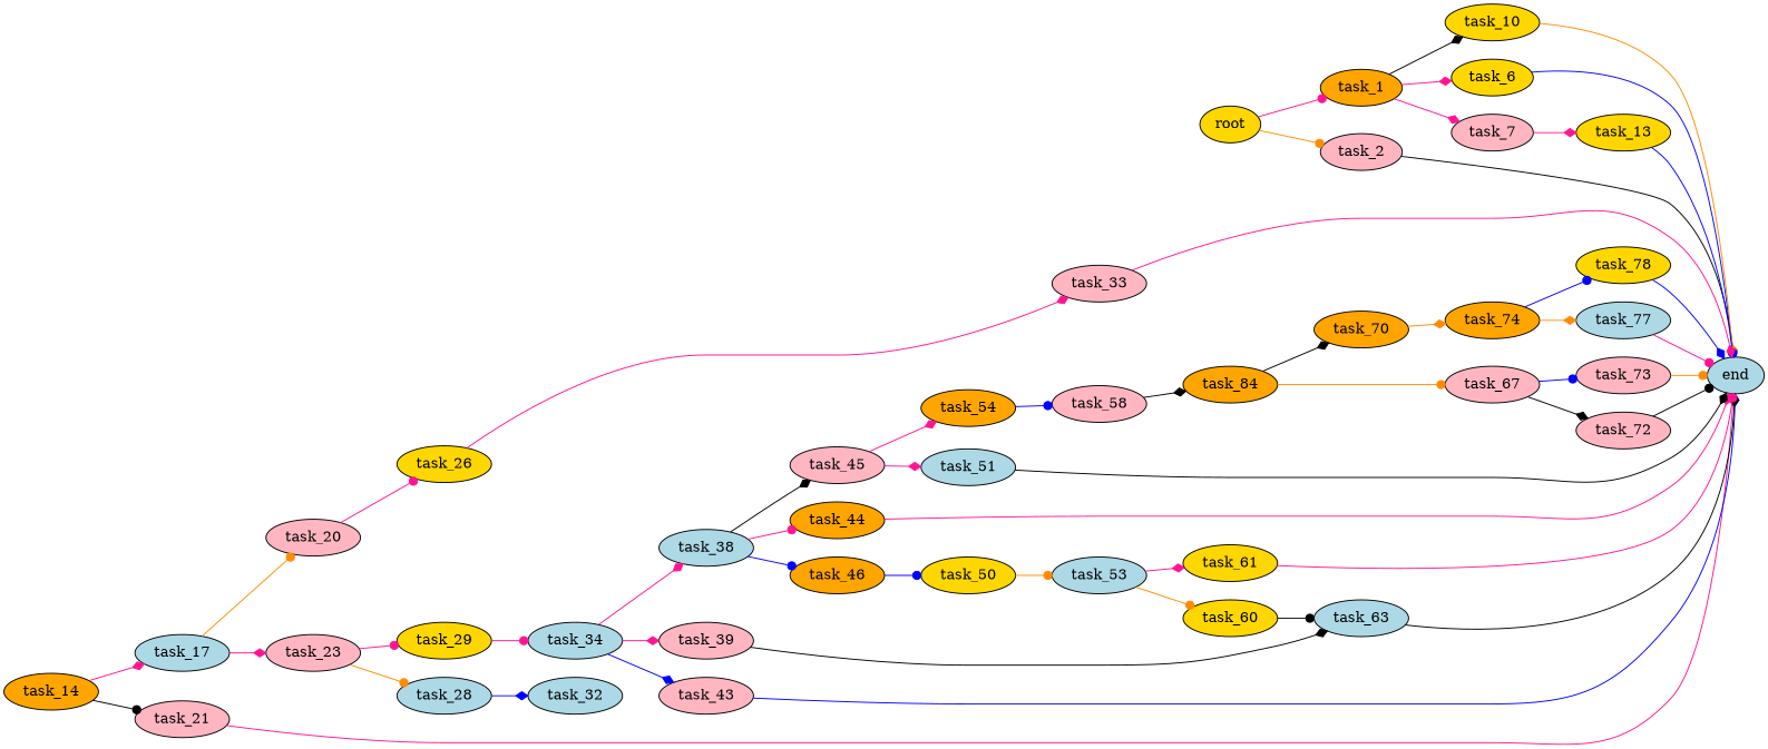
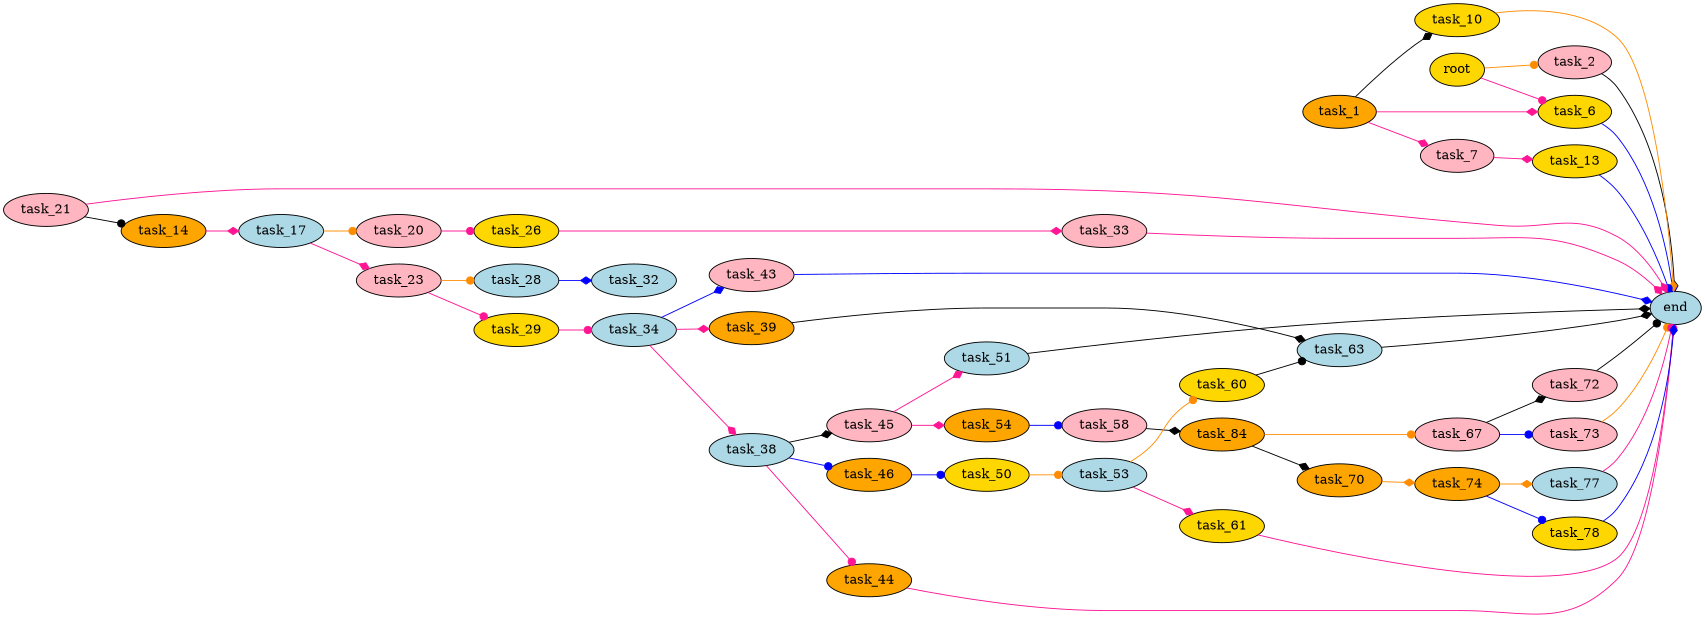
  digraph {
    rankdir=LR
    node [fillcolor=lightpink style=filled]
    edge [arrowhead=diamond color=deeppink]
    task_1 [fillcolor=orange]
    root [fillcolor=gold]
    task_2
    task_6 [fillcolor=gold]
    task_7
    task_10 [fillcolor=gold]
    end [fillcolor=lightblue]
    task_13 [fillcolor=gold]
    task_14 [fillcolor=orange]
    task_17 [fillcolor=lightblue]
    task_21
    task_20
    task_23
    task_26 [fillcolor=gold]
    task_28 [fillcolor=lightblue]
    task_29 [fillcolor=gold]
    task_33
    task_32 [fillcolor=lightblue]
    task_34 [fillcolor=lightblue]
    task_38 [fillcolor=lightblue]
-   task_39
+   task_39 [fillcolor=orange]
    task_43
    task_44 [fillcolor=orange]
    task_45
    task_46 [fillcolor=orange]
    task_63 [fillcolor=lightblue]
    task_51 [fillcolor=lightblue]
    task_54 [fillcolor=orange]
    task_50 [fillcolor=gold]
    task_58
    task_53 [fillcolor=lightblue]
    task_60 [fillcolor=gold]
    task_61 [fillcolor=gold]
    n34 [fillcolor=orange label=task_84]
    task_67
    task_70 [fillcolor=orange]
    task_72
    task_73
    task_74 [fillcolor=orange]
    task_77 [fillcolor=lightblue]
    task_78 [fillcolor=gold]
    task_1 -> task_6
    task_1 -> task_7
    task_1 -> task_10 [color=black]
-   root -> task_1 [arrowhead=dot]
+   root -> task_6 [arrowhead=dot]
    root -> task_2 [arrowhead=dot color=darkorange]
    task_2 -> end [color=black]
    task_6 -> end [arrowhead=dot color=blue]
    task_7 -> task_13
    task_10 -> end [color=darkorange]
    task_13 -> end [arrowhead=dot color=blue]
    task_14 -> task_17
-   task_14 -> task_21 [arrowhead=dot color=black]
+   task_21 -> task_14 [arrowhead=dot color=black]
    task_17 -> task_20 [arrowhead=dot color=darkorange]
    task_17 -> task_23
    task_21 -> end
    task_20 -> task_26 [arrowhead=dot]
    task_23 -> task_28 [arrowhead=dot color=darkorange]
    task_23 -> task_29 [arrowhead=dot]
    task_26 -> task_33
    task_28 -> task_32 [color=blue]
    task_29 -> task_34 [arrowhead=dot]
    task_33 -> end
    task_34 -> task_38
    task_34 -> task_39
    task_34 -> task_43 [color=blue]
    task_38 -> task_44 [arrowhead=dot]
    task_38 -> task_45 [color=black]
    task_38 -> task_46 [arrowhead=dot color=blue]
    task_39 -> task_63 [color=black]
    task_43 -> end [color=blue]
    task_44 -> end
    task_45 -> task_51
    task_45 -> task_54
    task_46 -> task_50 [arrowhead=dot color=blue]
    task_63 -> end [color=black]
    task_51 -> end [color=black]
    task_54 -> task_58 [arrowhead=dot color=blue]
    task_50 -> task_53 [arrowhead=dot color=darkorange]
    task_58 -> n34 [color=black]
    task_53 -> task_60 [arrowhead=dot color=darkorange]
    task_53 -> task_61
    task_60 -> task_63 [arrowhead=dot color=black]
    task_61 -> end [arrowhead=dot]
    n34 -> task_67 [arrowhead=dot color=darkorange]
    n34 -> task_70 [color=black]
    task_67 -> task_72 [color=black]
    task_67 -> task_73 [arrowhead=dot color=blue]
    task_70 -> task_74 [color=darkorange]
    task_72 -> end [arrowhead=dot color=black]
    task_73 -> end [arrowhead=dot color=darkorange]
    task_74 -> task_77 [color=darkorange]
    task_74 -> task_78 [arrowhead=dot color=blue]
    task_77 -> end [arrowhead=dot]
    task_78 -> end [color=blue]
  }
